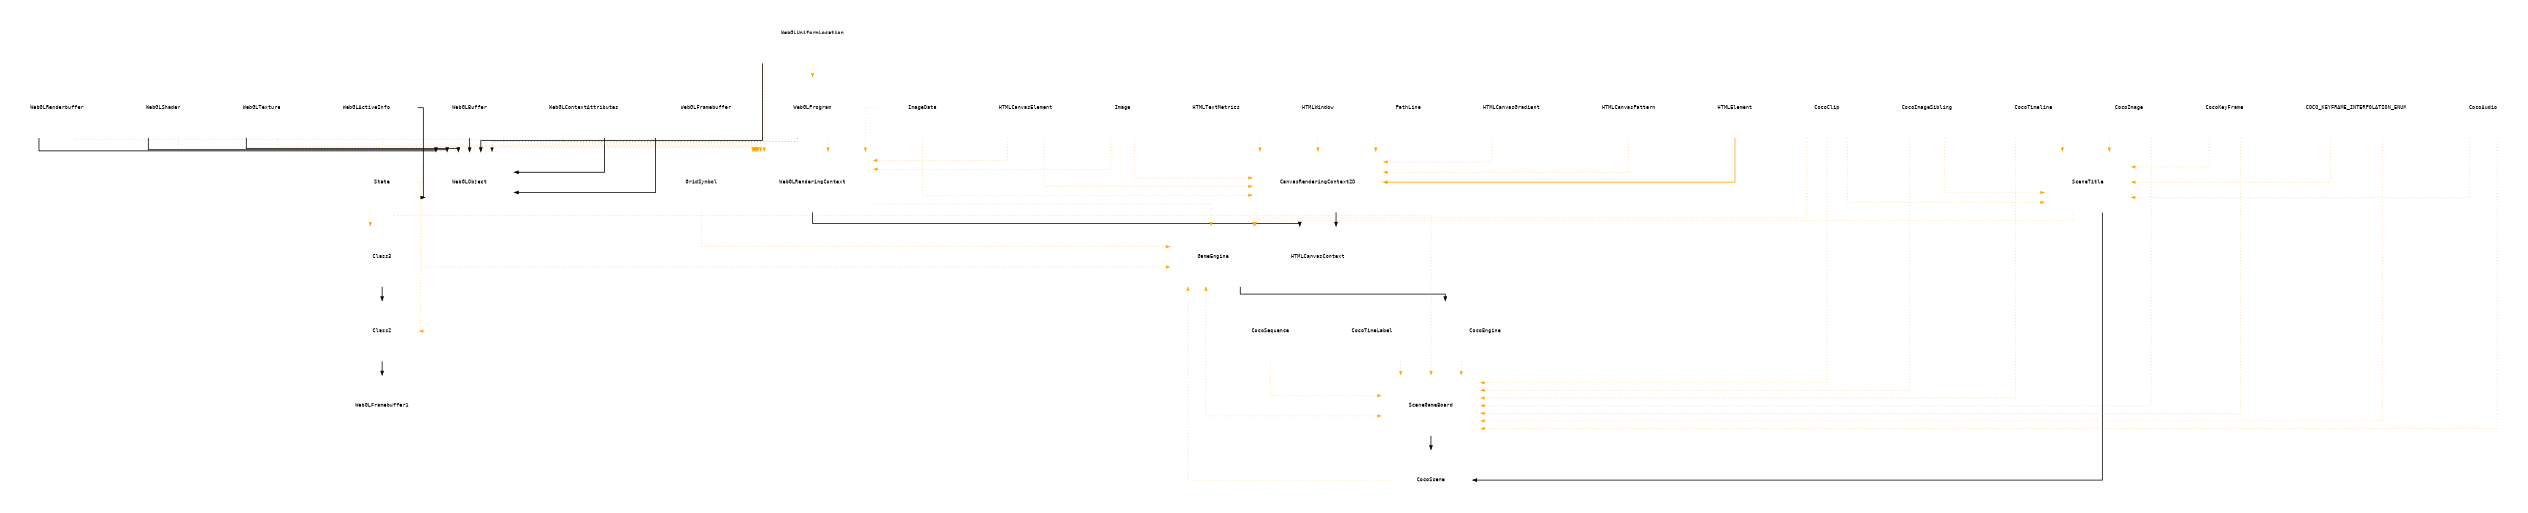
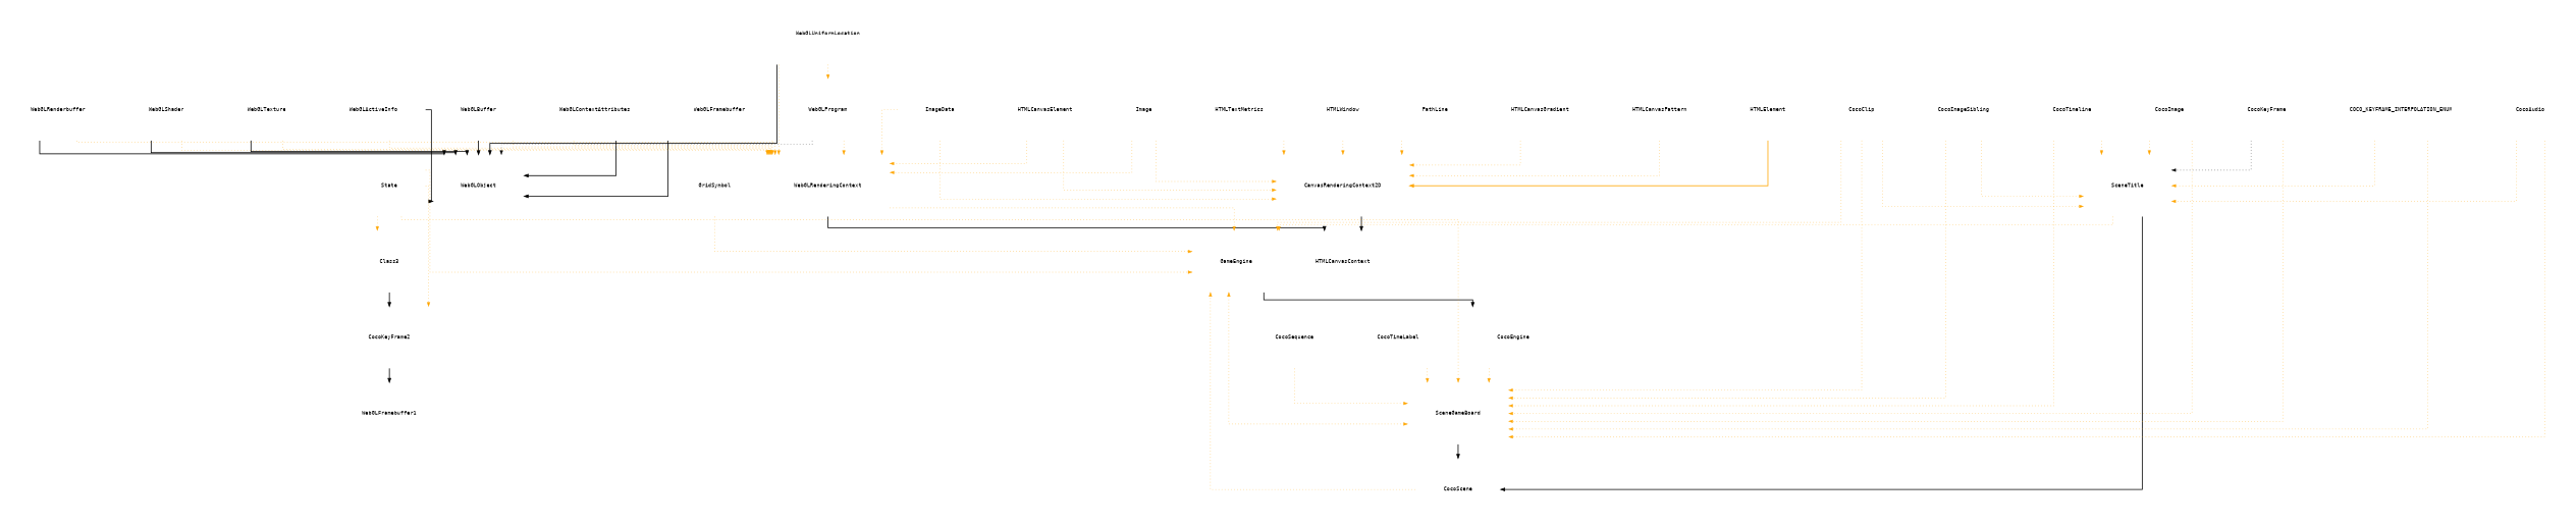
  digraph {
    concentrate=true
    fontname="DejaVu Sans Mono"
    normalize=true
    splines=ortho
    node [fixedsize=false fontname="DejaVu Sans Mono" margin=1 penwidth=0 shape=box]
    edge [fontname="DejaVu Sans Mono" style=dotted color=orange]
    CanvasRenderingContext2D
    HTMLCanvasContext
    WebGLActiveInfo
    WebGLObject
    WebGLRenderingContext
    GameEngine
    WebGLBuffer
    WebGLContextAttributes
    WebGLFramebuffer
    WebGLProgram
    WebGLRenderbuffer
    CocoEngine
    SceneGameBoard
    WebGLShader
    WebGLTexture
    WebGLUniformLocation
    n17 [label=WebGLFramebuffer1]
-   Class2
+   Class2 [label=CocoKeyFrame2]
    Class3
    CocoScene
    SceneTitle
    PathLine
    ImageData
    HTMLCanvasGradient
    HTMLCanvasPattern
    Image
    HTMLElement
    HTMLTextMetrics
    HTMLCanvasElement
    HTMLWindow
    State
    CocoClip
    GridSymbol
    CocoImage
    CocoImageSibling
    CocoSequence
    CocoTimeline
    CocoTimeLabel
    CocoKeyFrame
    COCO_KEYFRAME_INTERPOLATION_ENUM
    CocoAudio
    CanvasRenderingContext2D -> HTMLCanvasContext [style=bold color=""]
    WebGLActiveInfo -> WebGLObject [style=bold color=""]
    WebGLActiveInfo -> WebGLRenderingContext
    WebGLRenderingContext -> HTMLCanvasContext [style=bold color=""]
    WebGLRenderingContext -> GameEngine
    GameEngine -> CocoEngine [style=bold color=""]
    GameEngine -> SceneGameBoard
    WebGLBuffer -> WebGLObject [style=bold color=""]
    WebGLBuffer -> WebGLRenderingContext
    WebGLContextAttributes -> WebGLObject [style=bold color=""]
    WebGLContextAttributes -> WebGLRenderingContext
    WebGLFramebuffer -> WebGLObject [style=bold color=""]
    WebGLFramebuffer -> WebGLRenderingContext
    WebGLProgram -> WebGLObject [color=""]
    WebGLProgram -> WebGLRenderingContext
    WebGLRenderbuffer -> WebGLObject [style=bold color=""]
    WebGLRenderbuffer -> WebGLRenderingContext
    CocoEngine -> SceneGameBoard
    SceneGameBoard -> GameEngine
    SceneGameBoard -> CocoScene [style=bold color=""]
    WebGLShader -> WebGLObject [style=bold color=""]
    WebGLShader -> WebGLRenderingContext
    WebGLTexture -> WebGLObject [style=bold color=""]
    WebGLTexture -> WebGLRenderingContext
    WebGLUniformLocation -> WebGLObject [style=bold color=""]
    WebGLUniformLocation -> WebGLRenderingContext
    WebGLUniformLocation -> WebGLProgram
    Class2 -> n17 [style=bold color=""]
    Class3 -> Class2 [style=bold color=""]
    CocoScene -> GameEngine
    SceneTitle -> GameEngine
    SceneTitle -> CocoScene [style=bold color=""]
    PathLine -> CanvasRenderingContext2D
    ImageData -> CanvasRenderingContext2D
    ImageData -> WebGLRenderingContext
    HTMLCanvasGradient -> CanvasRenderingContext2D
    HTMLCanvasPattern -> CanvasRenderingContext2D
    Image -> CanvasRenderingContext2D
    Image -> WebGLRenderingContext
    HTMLElement -> CanvasRenderingContext2D [style=bold]
    HTMLTextMetrics -> CanvasRenderingContext2D
    HTMLCanvasElement -> CanvasRenderingContext2D
    HTMLCanvasElement -> WebGLRenderingContext
    HTMLWindow -> CanvasRenderingContext2D
    State -> GameEngine
    State -> SceneGameBoard
    State -> Class2
    State -> Class3
    CocoClip -> GameEngine
    CocoClip -> SceneGameBoard
    CocoClip -> SceneTitle
    GridSymbol -> GameEngine
    CocoImage -> SceneGameBoard
    CocoImage -> SceneTitle
    CocoImageSibling -> SceneGameBoard
    CocoImageSibling -> SceneTitle
    CocoSequence -> SceneGameBoard
    CocoTimeline -> SceneGameBoard
    CocoTimeline -> SceneTitle
    CocoTimeLabel -> SceneGameBoard
    CocoKeyFrame -> SceneGameBoard
-   CocoKeyFrame -> SceneTitle
+   CocoKeyFrame -> SceneTitle [color=black]
    COCO_KEYFRAME_INTERPOLATION_ENUM -> SceneGameBoard
    COCO_KEYFRAME_INTERPOLATION_ENUM -> SceneTitle
    CocoAudio -> SceneGameBoard
    CocoAudio -> SceneTitle
  }
